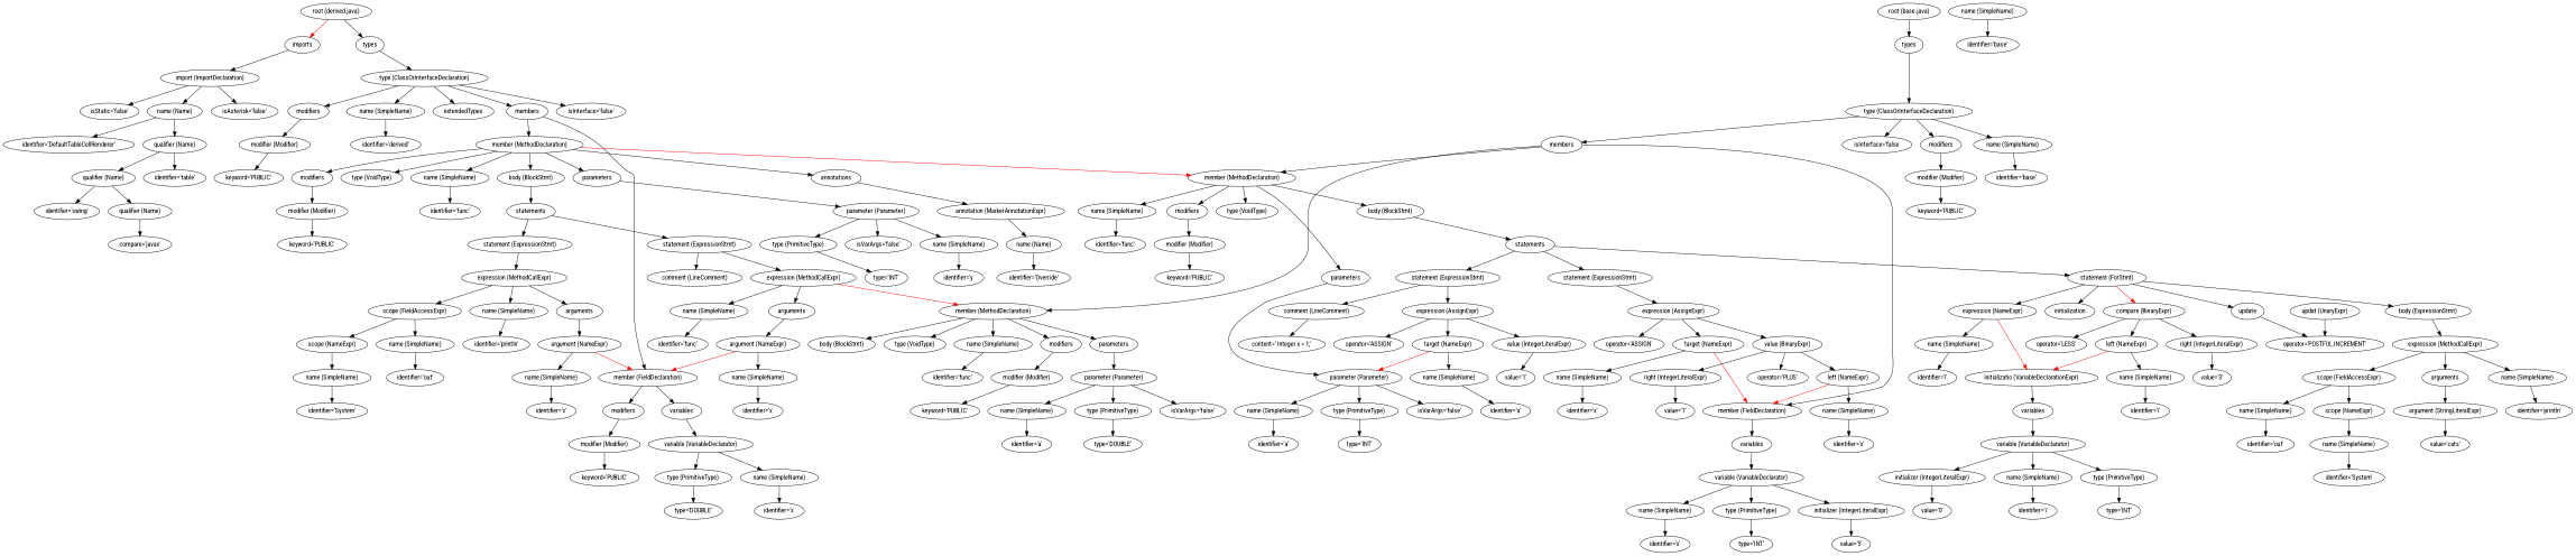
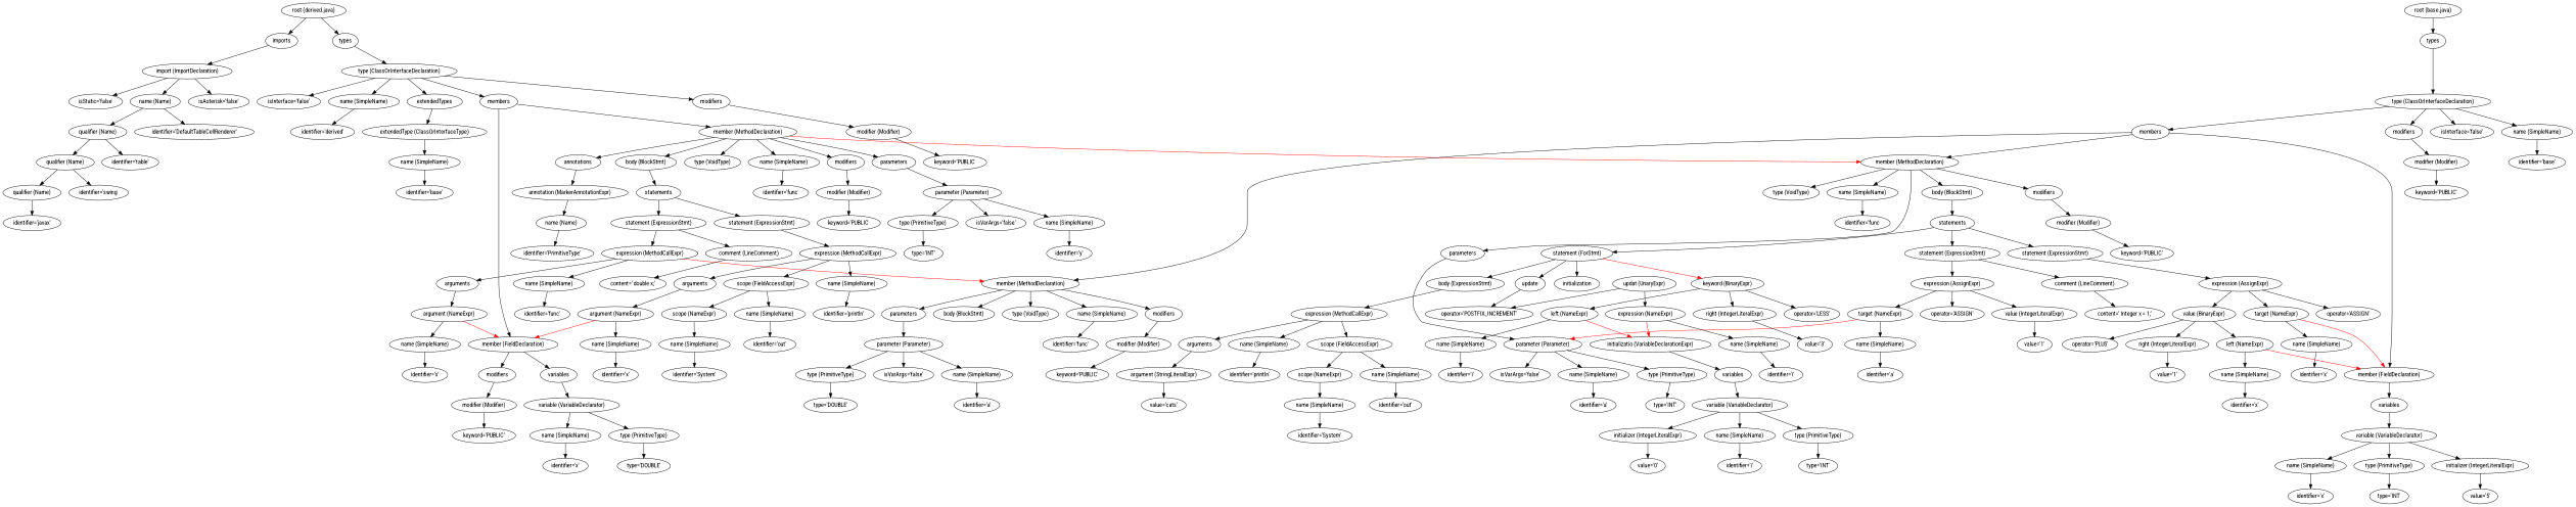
  digraph {
    fontname="Roboto Condensed"
    node [fontname="Roboto Condensed"]
    edge [fontname="Roboto Condensed"]
    n1 [label="root (derived.java)"]
    n2 [label="root (base.java)"]
    n3 [label=imports]
    n4 [label=types]
    n5 [label=types]
    n6 [label="import (ImportDeclaration)"]
    n7 [label="type (ClassOrInterfaceDeclaration)"]
    n8 [label="isAsterisk='false'"]
    n9 [label="isStatic='false'"]
    n10 [label="name (Name)"]
    n11 [label="identifier='DefaultTableCellRenderer'"]
    n12 [label="qualifier (Name)"]
    n13 [label="identifier='table'"]
    n14 [label="qualifier (Name)"]
    n15 [label="identifier='swing'"]
    n16 [label="qualifier (Name)"]
-   n17 [label="compare='javax'"]
+   n17 [label="identifier='javax'"]
    n18 [label="isInterface='false'"]
    n19 [label="name (SimpleName)"]
    n20 [label=extendedTypes]
    n21 [label=members]
    n22 [label=modifiers]
    n23 [label="identifier='derived'"]
+   n24 [label="extendedType (ClassOrInterfaceType)"]
    n25 [label="member (FieldDeclaration)"]
    n26 [label="member (MethodDeclaration)"]
    n27 [label="modifier (Modifier)"]
    n28 [label="name (SimpleName)"]
    n29 [label="identifier='base'"]
    n30 [label=modifiers]
    n31 [label=variables]
    n32 [label="body (BlockStmt)"]
    n33 [label="type (VoidType)"]
    n34 [label="name (SimpleName)"]
    n35 [label=modifiers]
    n36 [label=parameters]
    n37 [label=annotations]
    n38 [label="member (MethodDeclaration)"]
    n39 [label="modifier (Modifier)"]
    n40 [label="variable (VariableDeclarator)"]
    n41 [label="keyword='PUBLIC'"]
    n42 [label="name (SimpleName)"]
    n43 [label="type (PrimitiveType)"]
    n44 [label="identifier='x'"]
    n45 [label="type='DOUBLE'"]
    n46 [label=statements]
    n47 [label="identifier='func'"]
    n48 [label="modifier (Modifier)"]
    n49 [label="parameter (Parameter)"]
    n50 [label="annotation (MarkerAnnotationExpr)"]
    n51 [label="body (BlockStmt)"]
    n52 [label="type (VoidType)"]
    n53 [label="name (SimpleName)"]
    n54 [label=modifiers]
    n55 [label=parameters]
    n56 [label="statement (ExpressionStmt)"]
    n57 [label="statement (ExpressionStmt)"]
    n58 [label="expression (MethodCallExpr)"]
    n59 [label="comment (LineComment)"]
    n60 [label="expression (MethodCallExpr)"]
    n61 [label="name (SimpleName)"]
    n62 [label=arguments]
    n63 [label="member (MethodDeclaration)"]
+   n64 [label="content=' double x;'"]
    n65 [label="identifier='func'"]
    n66 [label="argument (NameExpr)"]
    n67 [label="body (BlockStmt)"]
    n68 [label="type (VoidType)"]
    n69 [label="name (SimpleName)"]
    n70 [label=modifiers]
    n71 [label=parameters]
    n72 [label="name (SimpleName)"]
    n73 [label="identifier='x'"]
    n74 [label="name (SimpleName)"]
    n75 [label="scope (FieldAccessExpr)"]
    n76 [label=arguments]
    n77 [label="identifier='println'"]
    n78 [label="name (SimpleName)"]
    n79 [label="scope (NameExpr)"]
    n80 [label="argument (NameExpr)"]
    n81 [label="identifier='out'"]
    n82 [label="name (SimpleName)"]
    n83 [label="identifier='System'"]
    n84 [label="name (SimpleName)"]
    n85 [label="identifier='x'"]
    n86 [label="keyword='PUBLIC'"]
    n87 [label="isVarArgs='false'"]
    n88 [label="name (SimpleName)"]
    n89 [label="type (PrimitiveType)"]
    n90 [label="identifier='y'"]
    n91 [label="type='INT'"]
    n92 [label="name (Name)"]
-   n93 [label="identifier='Override'"]
+   n93 [label="identifier='PrimitiveType'"]
    n94 [label="keyword='PUBLIC'"]
    n95 [label="type (ClassOrInterfaceDeclaration)"]
    n96 [label="isInterface='false'"]
    n97 [label="name (SimpleName)"]
    n98 [label=members]
    n99 [label=modifiers]
    n100 [label="identifier='base'"]
    n101 [label="member (FieldDeclaration)"]
    n102 [label="modifier (Modifier)"]
    n103 [label=variables]
    n104 [label="variable (VariableDeclarator)"]
    n105 [label="initializer (IntegerLiteralExpr)"]
    n106 [label="name (SimpleName)"]
    n107 [label="type (PrimitiveType)"]
    n108 [label="value='5'"]
    n109 [label="identifier='x'"]
    n110 [label="type='INT'"]
    n111 [label="identifier='func'"]
    n112 [label="modifier (Modifier)"]
    n113 [label="parameter (Parameter)"]
    n114 [label="keyword='PUBLIC'"]
    n115 [label="isVarArgs='false'"]
    n116 [label="name (SimpleName)"]
    n117 [label="type (PrimitiveType)"]
    n118 [label="identifier='a'"]
    n119 [label="type='DOUBLE'"]
    n120 [label=statements]
    n121 [label="identifier='func'"]
    n122 [label="modifier (Modifier)"]
    n123 [label="parameter (Parameter)"]
    n124 [label="statement (ExpressionStmt)"]
    n125 [label="statement (ExpressionStmt)"]
    n126 [label="statement (ForStmt)"]
    n127 [label="expression (AssignExpr)"]
    n128 [label="comment (LineComment)"]
    n129 [label="expression (AssignExpr)"]
    n130 [label="body (ExpressionStmt)"]
-   n131 [label="compare (BinaryExpr)"]
+   n131 [label="keyword (BinaryExpr)"]
    n132 [label=initialization]
    n133 [label=update]
    n134 [label="operator='ASSIGN'"]
    n135 [label="target (NameExpr)"]
    n136 [label="value (IntegerLiteralExpr)"]
    n137 [label="content=' Integer x = 1;'"]
    n138 [label="name (SimpleName)"]
    n139 [label="value='1'"]
    n140 [label="identifier='a'"]
    n141 [label="isVarArgs='false'"]
    n142 [label="name (SimpleName)"]
    n143 [label="type (PrimitiveType)"]
    n144 [label="operator='ASSIGN'"]
    n145 [label="target (NameExpr)"]
    n146 [label="value (BinaryExpr)"]
    n147 [label="name (SimpleName)"]
    n148 [label="operator='PLUS'"]
    n149 [label="left (NameExpr)"]
    n150 [label="right (IntegerLiteralExpr)"]
    n151 [label="identifier='x'"]
    n152 [label="name (SimpleName)"]
    n153 [label="value='1'"]
    n154 [label="identifier='x'"]
    n155 [label="expression (MethodCallExpr)"]
    n156 [label="operator='LESS'"]
    n157 [label="left (NameExpr)"]
    n158 [label="right (IntegerLiteralExpr)"]
    n159 [label="operator='POSTFIX_INCREMENT'"]
    n160 [label="name (SimpleName)"]
    n161 [label="scope (FieldAccessExpr)"]
    n162 [label=arguments]
    n163 [label="identifier='println'"]
    n164 [label="name (SimpleName)"]
    n165 [label="scope (NameExpr)"]
    n166 [label="argument (StringLiteralExpr)"]
    n167 [label="identifier='out'"]
    n168 [label="name (SimpleName)"]
    n169 [label="identifier='System'"]
    n170 [label="value='cats'"]
    n171 [label="name (SimpleName)"]
    n172 [label="initializatio (VariableDeclarationExpr)"]
    n173 [label="value='3'"]
    n174 [label="identifier='i'"]
    n175 [label=variables]
    n176 [label="variable (VariableDeclarator)"]
    n177 [label="initializer (IntegerLiteralExpr)"]
    n178 [label="name (SimpleName)"]
    n179 [label="type (PrimitiveType)"]
    n180 [label="value='0'"]
    n181 [label="identifier='i'"]
    n182 [label="type='INT'"]
    n183 [label="updat (UnaryExpr)"]
    n184 [label="expression (NameExpr)"]
    n185 [label="name (SimpleName)"]
    n186 [label="identifier='i'"]
    n187 [label="keyword='PUBLIC'"]
    n188 [label="identifier='a'"]
    n189 [label="type='INT'"]
    n190 [label="keyword='PUBLIC'"]
    subgraph sub_1 {
      rank=same
      n1
      n2
    }
-   n1 -> n3 [color=red]
+   n1 -> n3
    n1 -> n4
    n2 -> n5
    n3 -> n6
    n4 -> n7
    n5 -> n95
    n6 -> n8
    n6 -> n9
    n6 -> n10
    n7 -> n18
    n7 -> n19
    n7 -> n20
    n7 -> n21
    n7 -> n22
    n10 -> n11
    n10 -> n12
    n12 -> n13
    n12 -> n14
    n14 -> n15
    n14 -> n16
    n16 -> n17
    n19 -> n23
+   n20 -> n24
    n21 -> n25
    n21 -> n26
    n22 -> n27
+   n24 -> n28
    n25 -> n30
    n25 -> n31
    n26 -> n32
    n26 -> n33
    n26 -> n34
    n26 -> n35
    n26 -> n36
    n26 -> n37
    n26 -> n38 [color=red]
    n27 -> n94
    n28 -> n29
    n30 -> n39
    n31 -> n40
    n32 -> n46
    n34 -> n47
    n35 -> n48
    n36 -> n49
    n37 -> n50
    n38 -> n51
    n38 -> n52
    n38 -> n53
    n38 -> n54
    n38 -> n55
    n39 -> n41
    n40 -> n42
    n40 -> n43
    n42 -> n44
    n43 -> n45
    n46 -> n56
    n46 -> n57
    n48 -> n86
    n49 -> n87
    n49 -> n88
    n49 -> n89
    n50 -> n92
    n51 -> n120
    n53 -> n121
    n54 -> n122
    n55 -> n123
    n56 -> n58
    n56 -> n59
    n57 -> n60
    n58 -> n61
    n58 -> n62
    n58 -> n63 [color=red]
+   n59 -> n64
    n60 -> n74
    n60 -> n75
    n60 -> n76
    n61 -> n65
    n62 -> n66
    n63 -> n67
    n63 -> n68
    n63 -> n69
    n63 -> n70
    n63 -> n71
    n66 -> n25 [color=red]
    n66 -> n72
    n69 -> n111
    n70 -> n112
    n71 -> n113
    n72 -> n73
    n74 -> n77
    n75 -> n78
    n75 -> n79
    n76 -> n80
    n78 -> n81
    n79 -> n82
    n80 -> n25 [color=red]
    n80 -> n84
    n82 -> n83
    n84 -> n85
    n88 -> n90
    n89 -> n91
    n92 -> n93
    n95 -> n96
    n95 -> n97
    n95 -> n98
    n95 -> n99
    n97 -> n100
    n98 -> n38
    n98 -> n63
    n98 -> n101
    n99 -> n102
    n101 -> n103
    n102 -> n190
    n103 -> n104
    n104 -> n105
    n104 -> n106
    n104 -> n107
    n105 -> n108
    n106 -> n109
    n107 -> n110
    n112 -> n114
    n113 -> n115
    n113 -> n116
    n113 -> n117
    n116 -> n118
    n117 -> n119
    n120 -> n124
    n120 -> n125
    n120 -> n126
    n122 -> n187
    n123 -> n141
    n123 -> n142
    n123 -> n143
    n124 -> n127
    n124 -> n128
    n125 -> n129
    n126 -> n130
    n126 -> n131 [color=red]
    n126 -> n132
    n126 -> n133
    n127 -> n134
    n127 -> n135
    n127 -> n136
    n128 -> n137
    n129 -> n144
    n129 -> n145
    n129 -> n146
    n130 -> n155
    n131 -> n156
    n131 -> n157
    n131 -> n158
    n133 -> n159
    n135 -> n123 [color=red]
    n135 -> n138
    n136 -> n139
    n138 -> n140
    n142 -> n188
    n143 -> n189
    n145 -> n101 [color=red]
    n145 -> n147
    n146 -> n148
    n146 -> n149
    n146 -> n150
    n147 -> n151
    n149 -> n101 [color=red]
    n149 -> n152
    n150 -> n153
    n152 -> n154
    n155 -> n160
    n155 -> n161
    n155 -> n162
    n157 -> n171
    n157 -> n172 [color=red]
    n158 -> n173
    n160 -> n163
    n161 -> n164
    n161 -> n165
    n162 -> n166
    n164 -> n167
    n165 -> n168
    n166 -> n170
    n168 -> n169
    n171 -> n174
    n172 -> n175
    n175 -> n176
    n176 -> n177
    n176 -> n178
    n176 -> n179
    n177 -> n180
    n178 -> n181
    n179 -> n182
    n183 -> n159
-   n126 -> n184
+   n183 -> n184
    n184 -> n172 [color=red]
    n184 -> n185
    n185 -> n186
  }
